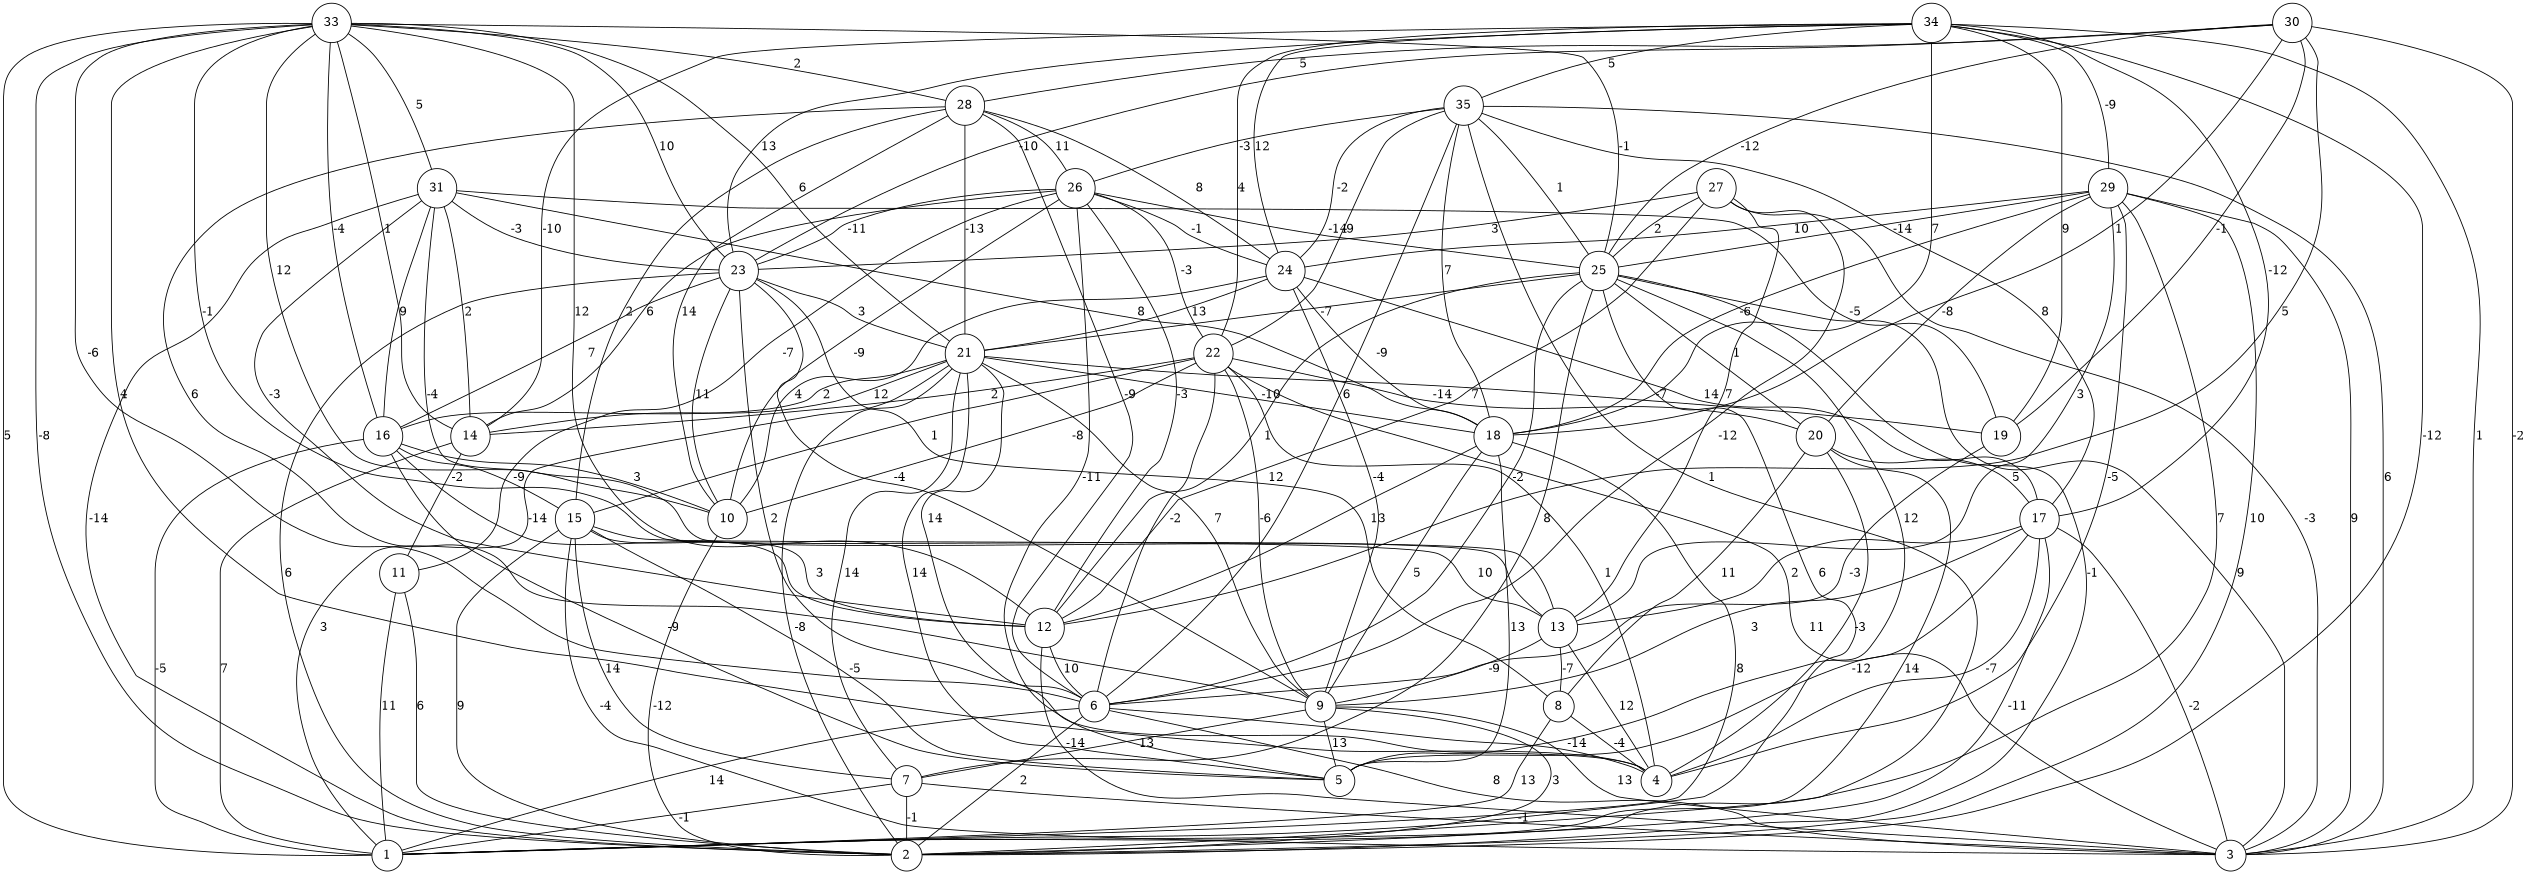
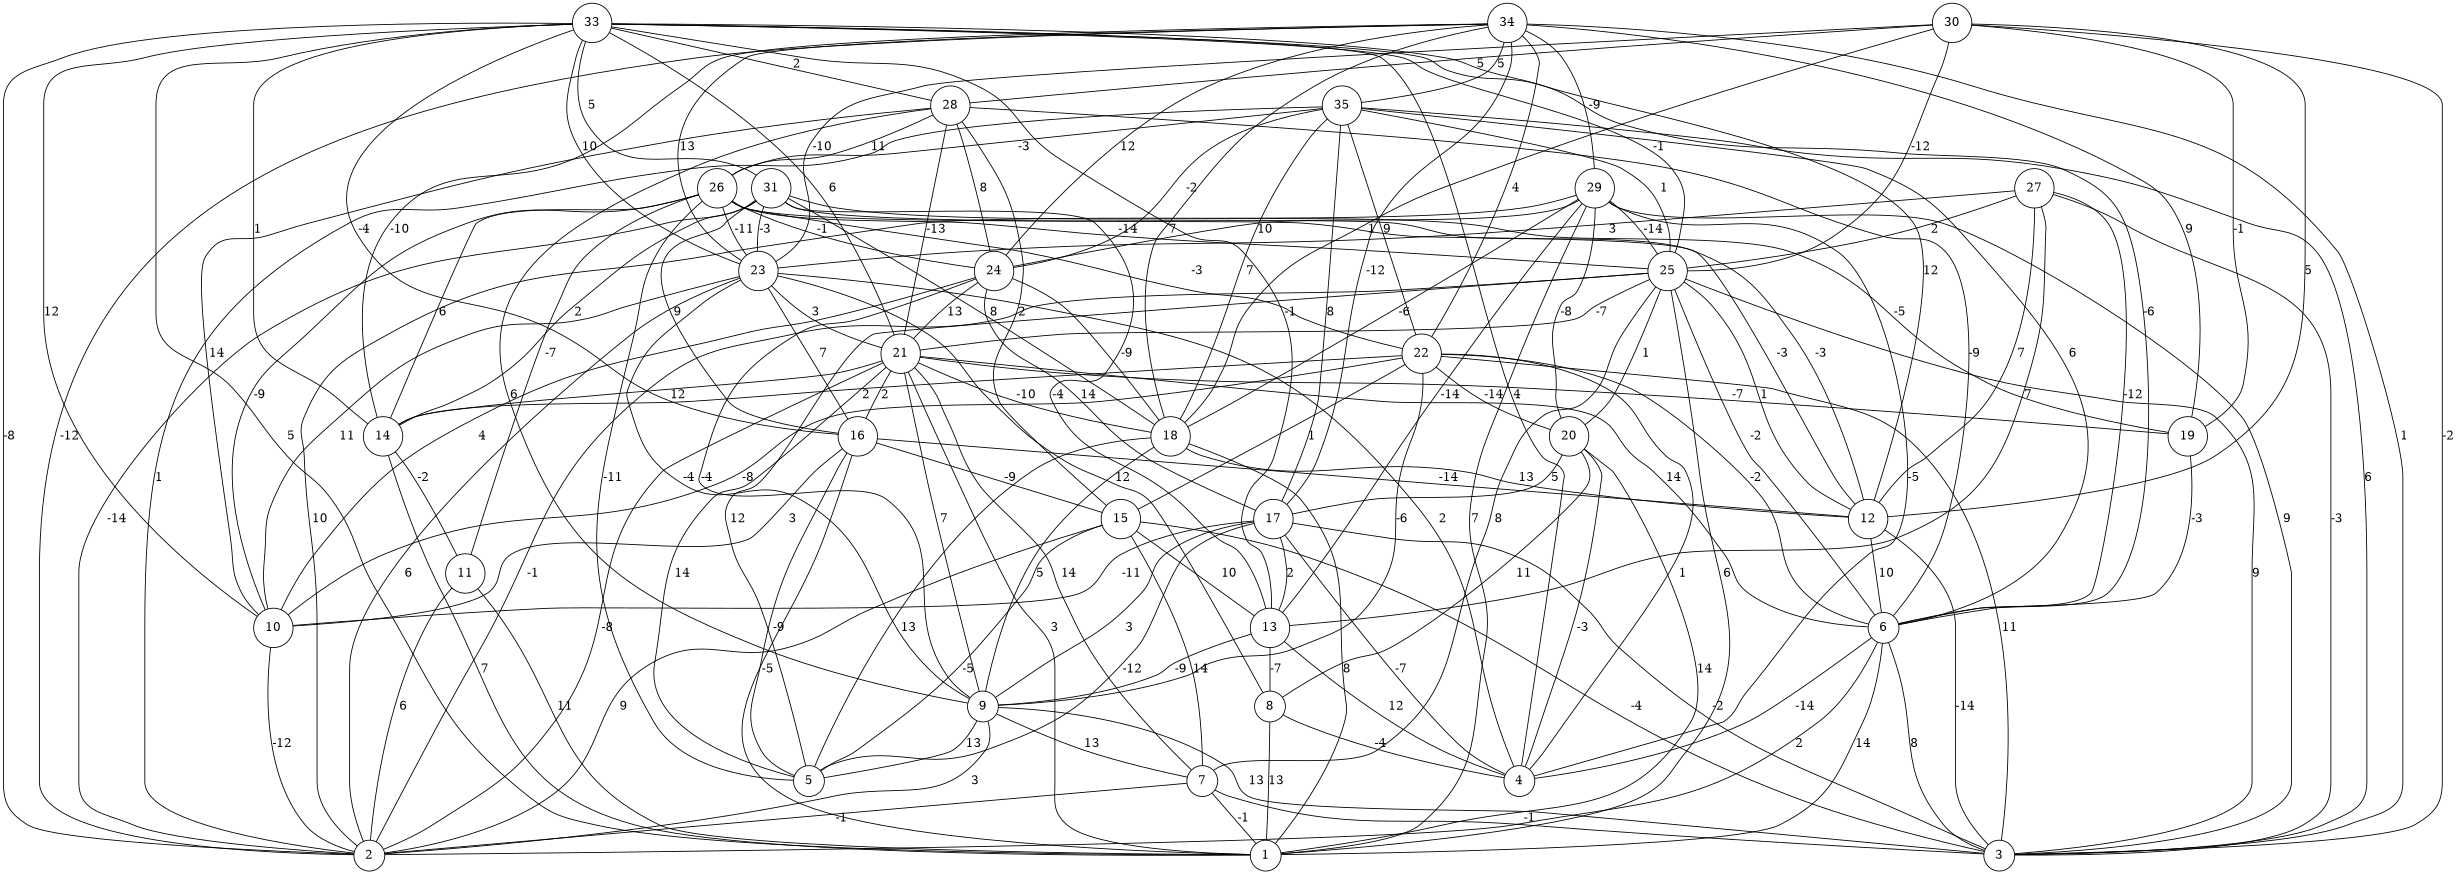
  graph {
    fontname="Helvetica,Arial,sans-serif"
    node [shape=circle]
    34
    2
    3
    14
    17
    18
    19
    22
    23
    24
    29
    n12 [label=35]
    1
    11
    4
    10
    13
    9
    5
    12
    6
    20
    15
    16
    21
    8
    25
    26
    7
    33
    28
    31
    30
    27
    34 -- 2 [label=-12]
    34 -- 3 [label=1]
    34 -- 14 [label=-10]
    34 -- 17 [label=-12]
    34 -- 18 [label=7]
    34 -- 19 [label=9]
    34 -- 22 [label=4]
    34 -- 23 [label=13]
    34 -- 24 [label=12]
    34 -- 29 [label=-9]
    34 -- n12 [label=5]
    14 -- 1 [label=7]
    14 -- 11 [label=-2]
    17 -- 3 [label=-2]
    17 -- 4 [label=-7]
-   17 -- 2 [label=-11]
+   17 -- 10 [label=-11]
    17 -- 13 [label=2]
    17 -- 9 [label=3]
    17 -- 5 [label=-12]
    18 -- 1 [label=8]
    18 -- 9 [label=5]
    18 -- 5 [label=13]
    18 -- 12 [label=13]
    19 -- 6 [label=-3]
    22 -- 3 [label=11]
    22 -- 14 [label=2]
    22 -- 4 [label=1]
    22 -- 10 [label=-8]
    22 -- 9 [label=-6]
    22 -- 6 [label=-2]
    22 -- 20 [label=-14]
    22 -- 15 [label=1]
    23 -- 2 [label=6]
    23 -- 4 [label=2]
    23 -- 10 [label=11]
    23 -- 9 [label=-4]
    23 -- 16 [label=7]
    23 -- 21 [label=3]
    23 -- 8 [label=12]
    24 -- 17 [label=14]
    24 -- 18 [label=-9]
    24 -- 10 [label=4]
    24 -- 9 [label=-4]
    24 -- 21 [label=13]
    29 -- 2 [label=10]
    29 -- 3 [label=9]
    29 -- 18 [label=-6]
    29 -- 24 [label=10]
    29 -- 1 [label=7]
    29 -- 4 [label=-5]
-   29 -- 13 [label=3]
+   29 -- 13 [label=-14]
    29 -- 20 [label=-8]
    29 -- 25 [label=-14]
    n12 -- 2 [label=1]
    n12 -- 3 [label=6]
    n12 -- 17 [label=8]
    n12 -- 18 [label=7]
    n12 -- 22 [label=9]
    n12 -- 24 [label=-2]
    n12 -- 6 [label=6]
    n12 -- 25 [label=1]
    n12 -- 26 [label=-3]
    11 -- 2 [label=6]
    11 -- 1 [label=11]
    10 -- 2 [label=-12]
    13 -- 4 [label=12]
    13 -- 9 [label=-9]
    13 -- 8 [label=-7]
    9 -- 2 [label=3]
    9 -- 3 [label=13]
    9 -- 5 [label=13]
    9 -- 7 [label=13]
    12 -- 3 [label=-14]
    12 -- 6 [label=10]
    6 -- 2 [label=2]
    6 -- 3 [label=8]
    6 -- 1 [label=14]
    6 -- 4 [label=-14]
    20 -- 17 [label=5]
    20 -- 1 [label=14]
    20 -- 4 [label=-3]
    20 -- 8 [label=11]
    15 -- 2 [label=9]
    15 -- 3 [label=-4]
    15 -- 13 [label=10]
    15 -- 5 [label=-5]
-   15 -- 12 [label=3]
    15 -- 7 [label=14]
    16 -- 1 [label=-5]
    16 -- 10 [label=3]
    16 -- 5 [label=-9]
    16 -- 12 [label=-14]
    16 -- 15 [label=-9]
    21 -- 2 [label=-8]
    21 -- 14 [label=12]
    21 -- 18 [label=-10]
    21 -- 19 [label=-7]
    21 -- 1 [label=3]
    21 -- 9 [label=7]
    21 -- 5 [label=14]
    21 -- 6 [label=14]
    21 -- 16 [label=2]
    21 -- 7 [label=14]
    8 -- 1 [label=13]
    8 -- 4 [label=-4]
    25 -- 2 [label=-1]
    25 -- 3 [label=9]
    25 -- 1 [label=6]
    25 -- 5 [label=12]
    25 -- 12 [label=1]
    25 -- 6 [label=-2]
    25 -- 20 [label=1]
    25 -- 21 [label=-7]
    25 -- 7 [label=8]
    26 -- 14 [label=6]
    26 -- 22 [label=-3]
    26 -- 23 [label=-11]
    26 -- 24 [label=-1]
    26 -- 11 [label=-7]
    26 -- 10 [label=-9]
    26 -- 5 [label=-11]
    26 -- 12 [label=-3]
    26 -- 25 [label=-14]
    7 -- 2 [label=-1]
    7 -- 3 [label=-1]
    7 -- 1 [label=-1]
    33 -- 2 [label=-8]
    33 -- 14 [label=1]
    33 -- 23 [label=10]
    33 -- 1 [label=5]
    33 -- 4 [label=4]
    33 -- 10 [label=12]
    33 -- 13 [label=-1]
    33 -- 12 [label=12]
    33 -- 6 [label=-6]
    33 -- 16 [label=-4]
    33 -- 21 [label=6]
    33 -- 25 [label=-1]
    33 -- 28 [label=2]
    33 -- 31 [label=5]
    28 -- 24 [label=8]
    28 -- 10 [label=14]
    28 -- 9 [label=6]
    28 -- 6 [label=-9]
    28 -- 15 [label=2]
    28 -- 21 [label=-13]
    28 -- 26 [label=11]
    31 -- 2 [label=-14]
    31 -- 14 [label=2]
    31 -- 18 [label=8]
    31 -- 19 [label=-5]
    31 -- 23 [label=-3]
    31 -- 13 [label=-4]
    31 -- 12 [label=-3]
    31 -- 16 [label=9]
    30 -- 3 [label=-2]
    30 -- 18 [label=1]
    30 -- 19 [label=-1]
    30 -- 23 [label=-10]
    30 -- 12 [label=5]
    30 -- 25 [label=-12]
    30 -- 28 [label=5]
    27 -- 3 [label=-3]
    27 -- 23 [label=3]
    27 -- 13 [label=7]
    27 -- 12 [label=7]
    27 -- 6 [label=-12]
    27 -- 25 [label=2]
  }
